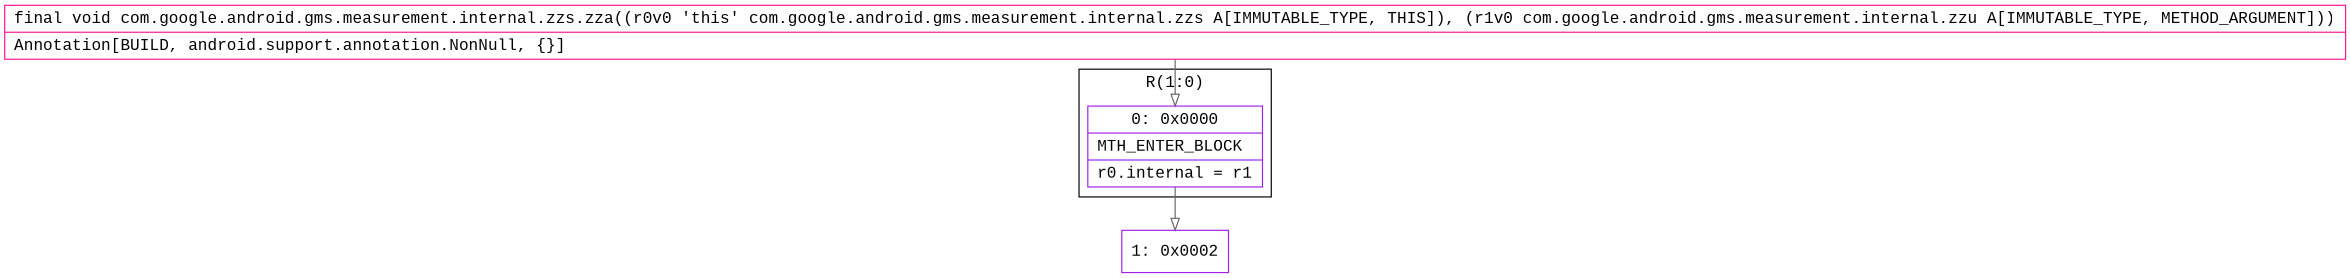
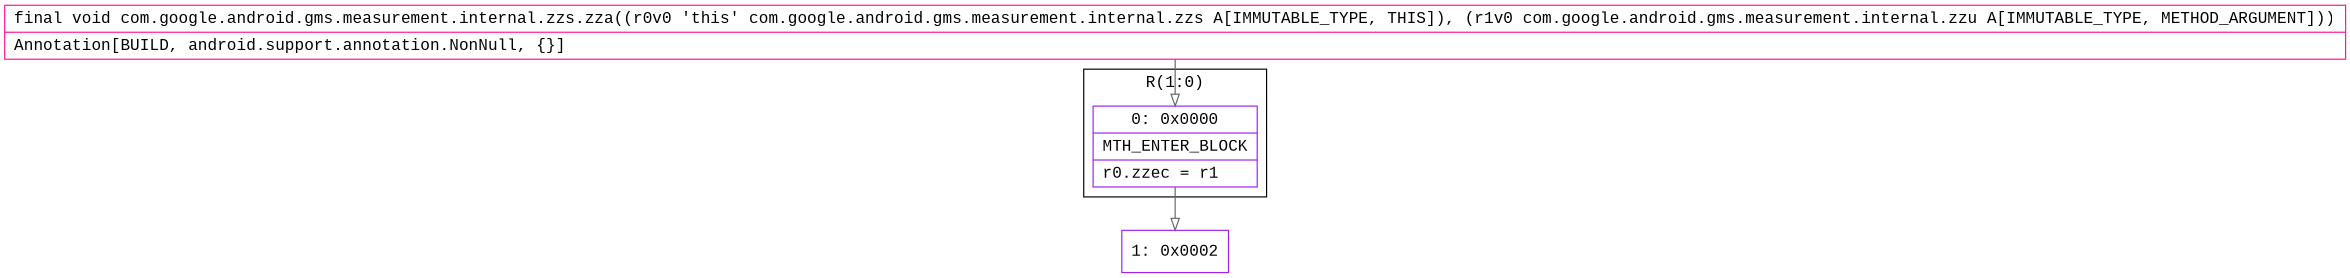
  digraph {
    fontname="Liberation Mono"
    node [color=purple shape=record fontname="Liberation Mono"]
    edge [color=gray40 arrowhead=onormal fontname="Liberation Mono"]
-   n1 [label="{0\:\ 0x0000|MTH_ENTER_BLOCK\l|r0.internal = r1\l}"]
+   n1 [label="{0\:\ 0x0000|MTH_ENTER_BLOCK\l|r0.zzec = r1\l}"]
    n2 [label="{1\:\ 0x0002}"]
    n3 [label="{final void com.google.android.gms.measurement.internal.zzs.zza((r0v0 'this' com.google.android.gms.measurement.internal.zzs A[IMMUTABLE_TYPE, THIS]), (r1v0 com.google.android.gms.measurement.internal.zzu A[IMMUTABLE_TYPE, METHOD_ARGUMENT]))  | Annotation[BUILD, android.support.annotation.NonNull, \{\}]\l}" color=deeppink]
    subgraph cluster_1 {
      label="R(1:0)"
      n1
    }
    n1 -> n2
    n3 -> n1
  }
